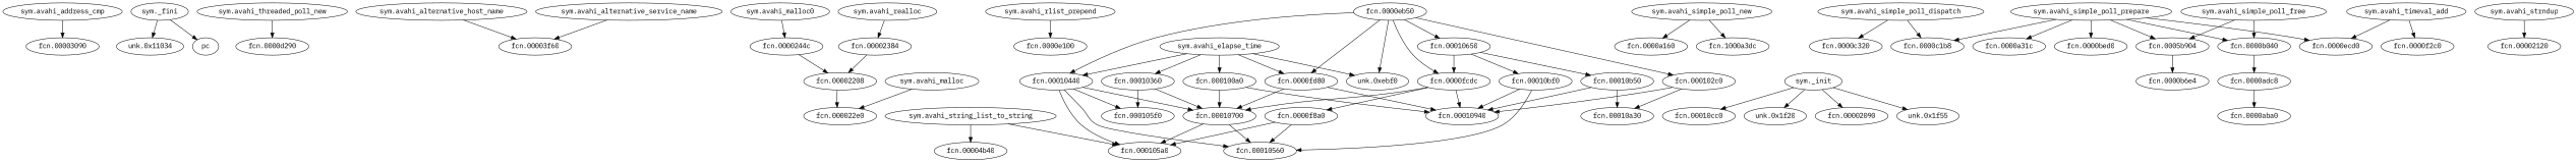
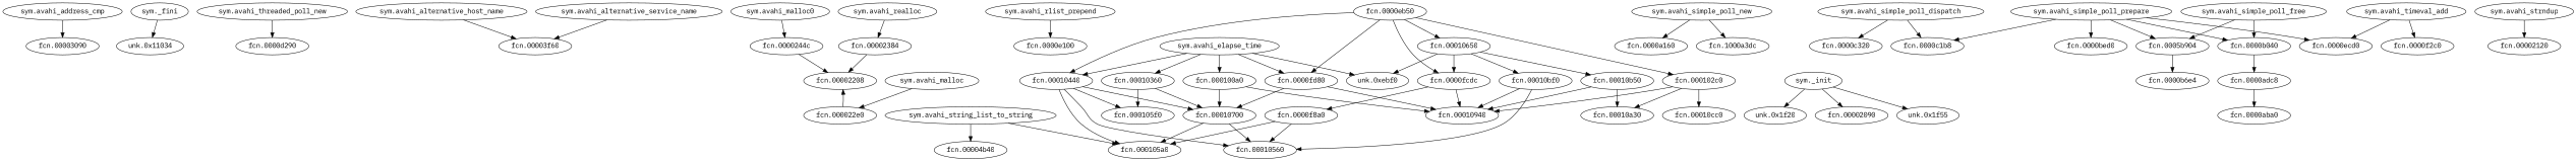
  digraph {
    fontname="IBM Plex Mono"
    node [fontname="IBM Plex Mono"]
    edge [fontname="IBM Plex Mono"]
    n1 [label="sym.avahi_address_cmp"]
    n2 [label="fcn.00003090"]
    n3 [label="sym._fini"]
    n4 [label="unk.0x11034"]
-   n5 [label=pc]
    n6 [label="sym.avahi_threaded_poll_new"]
    n7 [label="fcn.0000d290"]
    n8 [label="sym.avahi_alternative_host_name"]
    n9 [label="fcn.00003f60"]
    n10 [label="sym.avahi_malloc0"]
    n11 [label="fcn.0000244c"]
    n12 [label="fcn.00002208"]
    n13 [label="sym.avahi_alternative_service_name"]
    n14 [label="sym.avahi_rlist_prepend"]
    n15 [label="fcn.0000e100"]
    n16 [label="sym.avahi_string_list_to_string"]
    n17 [label="fcn.00004b40"]
    n18 [label="fcn.000105a0"]
    n19 [label="sym.avahi_elapse_time"]
    n20 [label="fcn.00010440"]
    n21 [label="fcn.0000fd80"]
    n22 [label="fcn.00010360"]
    n23 [label="fcn.000100a0"]
    n24 [label="unk.0xebf0"]
    n25 [label="fcn.000105f0"]
    n26 [label="fcn.00010560"]
    n27 [label="fcn.00010700"]
    n28 [label="fcn.00010940"]
    n29 [label="fcn.0000eb50"]
    n30 [label="fcn.000102c0"]
    n31 [label="fcn.00010650"]
    n32 [label="fcn.0000fcdc"]
    n33 [label="fcn.00010a30"]
    n34 [label="fcn.00010b50"]
    n35 [label="fcn.00010bf0"]
    n36 [label="fcn.0000f8a0"]
    n37 [label="sym._init"]
    n38 [label="unk.0x1f20"]
    n39 [label="fcn.00002090"]
    n40 [label="unk.0x1f55"]
    n41 [label="fcn.00010cc0"]
    n42 [label="sym.avahi_simple_poll_new"]
    n43 [label="fcn.0000a160"]
    n44 [label="fcn.1000a3dc"]
    n45 [label="sym.avahi_simple_poll_dispatch"]
    n46 [label="fcn.0000c1b8"]
    n47 [label="fcn.0000c320"]
    n48 [label="sym.avahi_strndup"]
    n49 [label="fcn.00002120"]
    n50 [label="sym.avahi_simple_poll_free"]
    n51 [label="fcn.0005b904"]
    n52 [label="fcn.0000b040"]
    n53 [label="fcn.0000b6e4"]
    n54 [label="fcn.0000adc8"]
    n55 [label="fcn.0000aba0"]
    n56 [label="sym.avahi_timeval_add"]
    n57 [label="fcn.0000f2c0"]
    n58 [label="fcn.0000ecd0"]
    n59 [label="sym.avahi_simple_poll_prepare"]
-   n60 [label="fcn.0000a31c"]
    n61 [label="fcn.0000bed0"]
    n62 [label="sym.avahi_malloc"]
    n63 [label="fcn.000022e0"]
    n64 [label="sym.avahi_realloc"]
    n65 [label="fcn.00002384"]
    n1 -> n2
    n3 -> n4
-   n3 -> n5
    n6 -> n7
    n8 -> n9
    n10 -> n11
    n11 -> n12
    n13 -> n9
    n14 -> n15
    n16 -> n17
    n16 -> n18
    n19 -> n20
    n19 -> n21
    n19 -> n22
    n19 -> n23
    n19 -> n24
    n20 -> n18
    n20 -> n25
    n20 -> n26
    n20 -> n27
    n21 -> n27
    n21 -> n28
    n22 -> n25
    n22 -> n27
    n23 -> n27
    n23 -> n28
    n27 -> n18
    n27 -> n26
    n29 -> n20
    n29 -> n21
-   n29 -> n24
+   n31 -> n24
    n29 -> n30
    n29 -> n31
    n29 -> n32
    n30 -> n28
    n30 -> n33
    n31 -> n32
    n31 -> n34
    n31 -> n35
-   n32 -> n27
    n32 -> n28
    n32 -> n36
    n34 -> n28
    n34 -> n33
    n35 -> n26
    n35 -> n28
    n36 -> n18
    n36 -> n26
    n37 -> n38
    n37 -> n39
    n37 -> n40
-   n37 -> n41
+   n30 -> n41
    n42 -> n43
    n42 -> n44
    n45 -> n46
    n45 -> n47
    n48 -> n49
    n50 -> n51
    n50 -> n52
    n51 -> n53
    n52 -> n54
    n54 -> n55
    n56 -> n57
    n56 -> n58
    n59 -> n46
    n59 -> n51
    n59 -> n52
    n59 -> n58
-   n59 -> n60
    n59 -> n61
    n62 -> n63
-   n12 -> n63
+   n63 -> n12
    n64 -> n65
    n65 -> n12
  }
